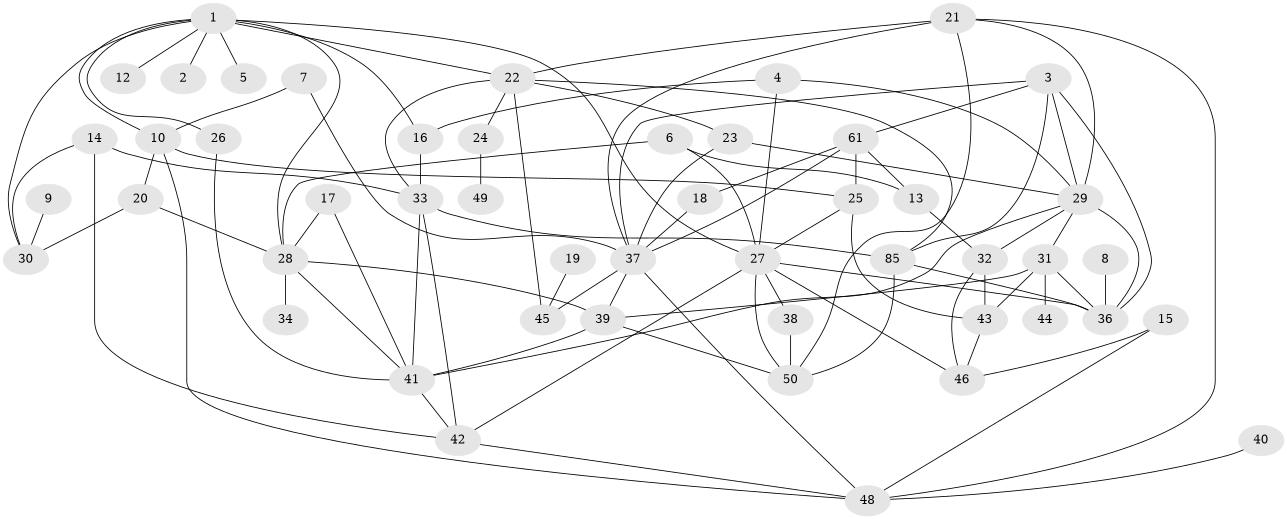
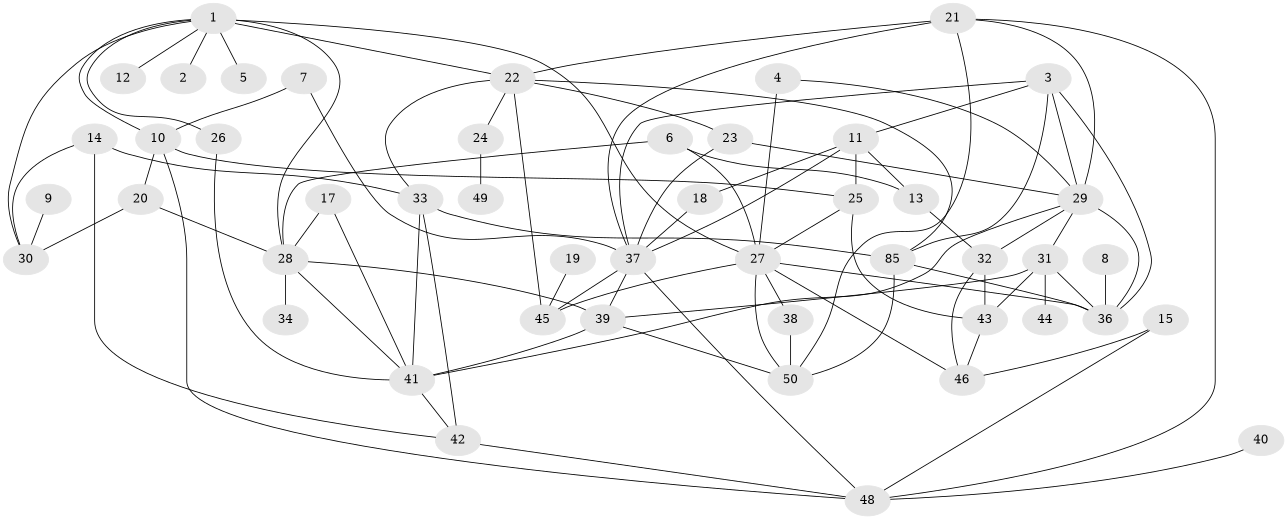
  graph {
    node [color=gray90 style=filled]
    edge [weight=1.0]
    1
    2
    5
    10
    12
-   16
    22
    26
    27
    28
    30
    20
    25
    48
    33
    n16 [label=85]
    45
    23
    24
    41
    36
    42
    46
    50
    38
    34
    39
    3
-   11 [label=61]
+   11
    29
    37
    13
    18
    32
    31
    4
    6
    7
    8
    9
    43
    14
    15
    17
    19
    21
    49
    44
    40
    1 -- 2
    1 -- 5
    1 -- 10
    1 -- 12
-   1 -- 16
    1 -- 22
    1 -- 26
    1 -- 27
    1 -- 28
    1 -- 30
    10 -- 20
    10 -- 25
    10 -- 48
-   16 -- 33
    22 -- 33
    22 -- n16
    22 -- 45
    22 -- 23
    22 -- 24
    26 -- 41
    27 -- 36
-   27 -- 42
+   27 -- 45
    27 -- 46
    27 -- 50
    27 -- 38
    28 -- 41
    28 -- 34
    28 -- 39
    20 -- 28
    20 -- 30
    25 -- 27
    25 -- 43
    33 -- n16
    33 -- 41
    33 -- 42
    n16 -- 36
    n16 -- 50
    23 -- 29
    23 -- 37
    24 -- 49
    41 -- 42
    42 -- 48
    38 -- 50
    39 -- 41
    39 -- 50
    3 -- n16
    3 -- 36
    3 -- 11
    3 -- 29
    3 -- 37
    11 -- 25
    11 -- 37
    11 -- 13
    11 -- 18
    29 -- 41
    29 -- 36
    29 -- 32
    29 -- 31
    37 -- 48
    37 -- 45
    37 -- 39
    13 -- 32
    18 -- 37
    32 -- 46
    32 -- 43
    31 -- 36
    31 -- 39
    31 -- 43
    31 -- 44
-   4 -- 16
    4 -- 27
    4 -- 29
    6 -- 27
    6 -- 28
    6 -- 13
    7 -- 10
    7 -- 37
    8 -- 36
    9 -- 30
    43 -- 46
    14 -- 30
    14 -- 33
    14 -- 42
    15 -- 48
    15 -- 46
    17 -- 28
    17 -- 41
    19 -- 45
    21 -- 22
    21 -- 48
    21 -- 50
    21 -- 29
    21 -- 37
    40 -- 48
  }
